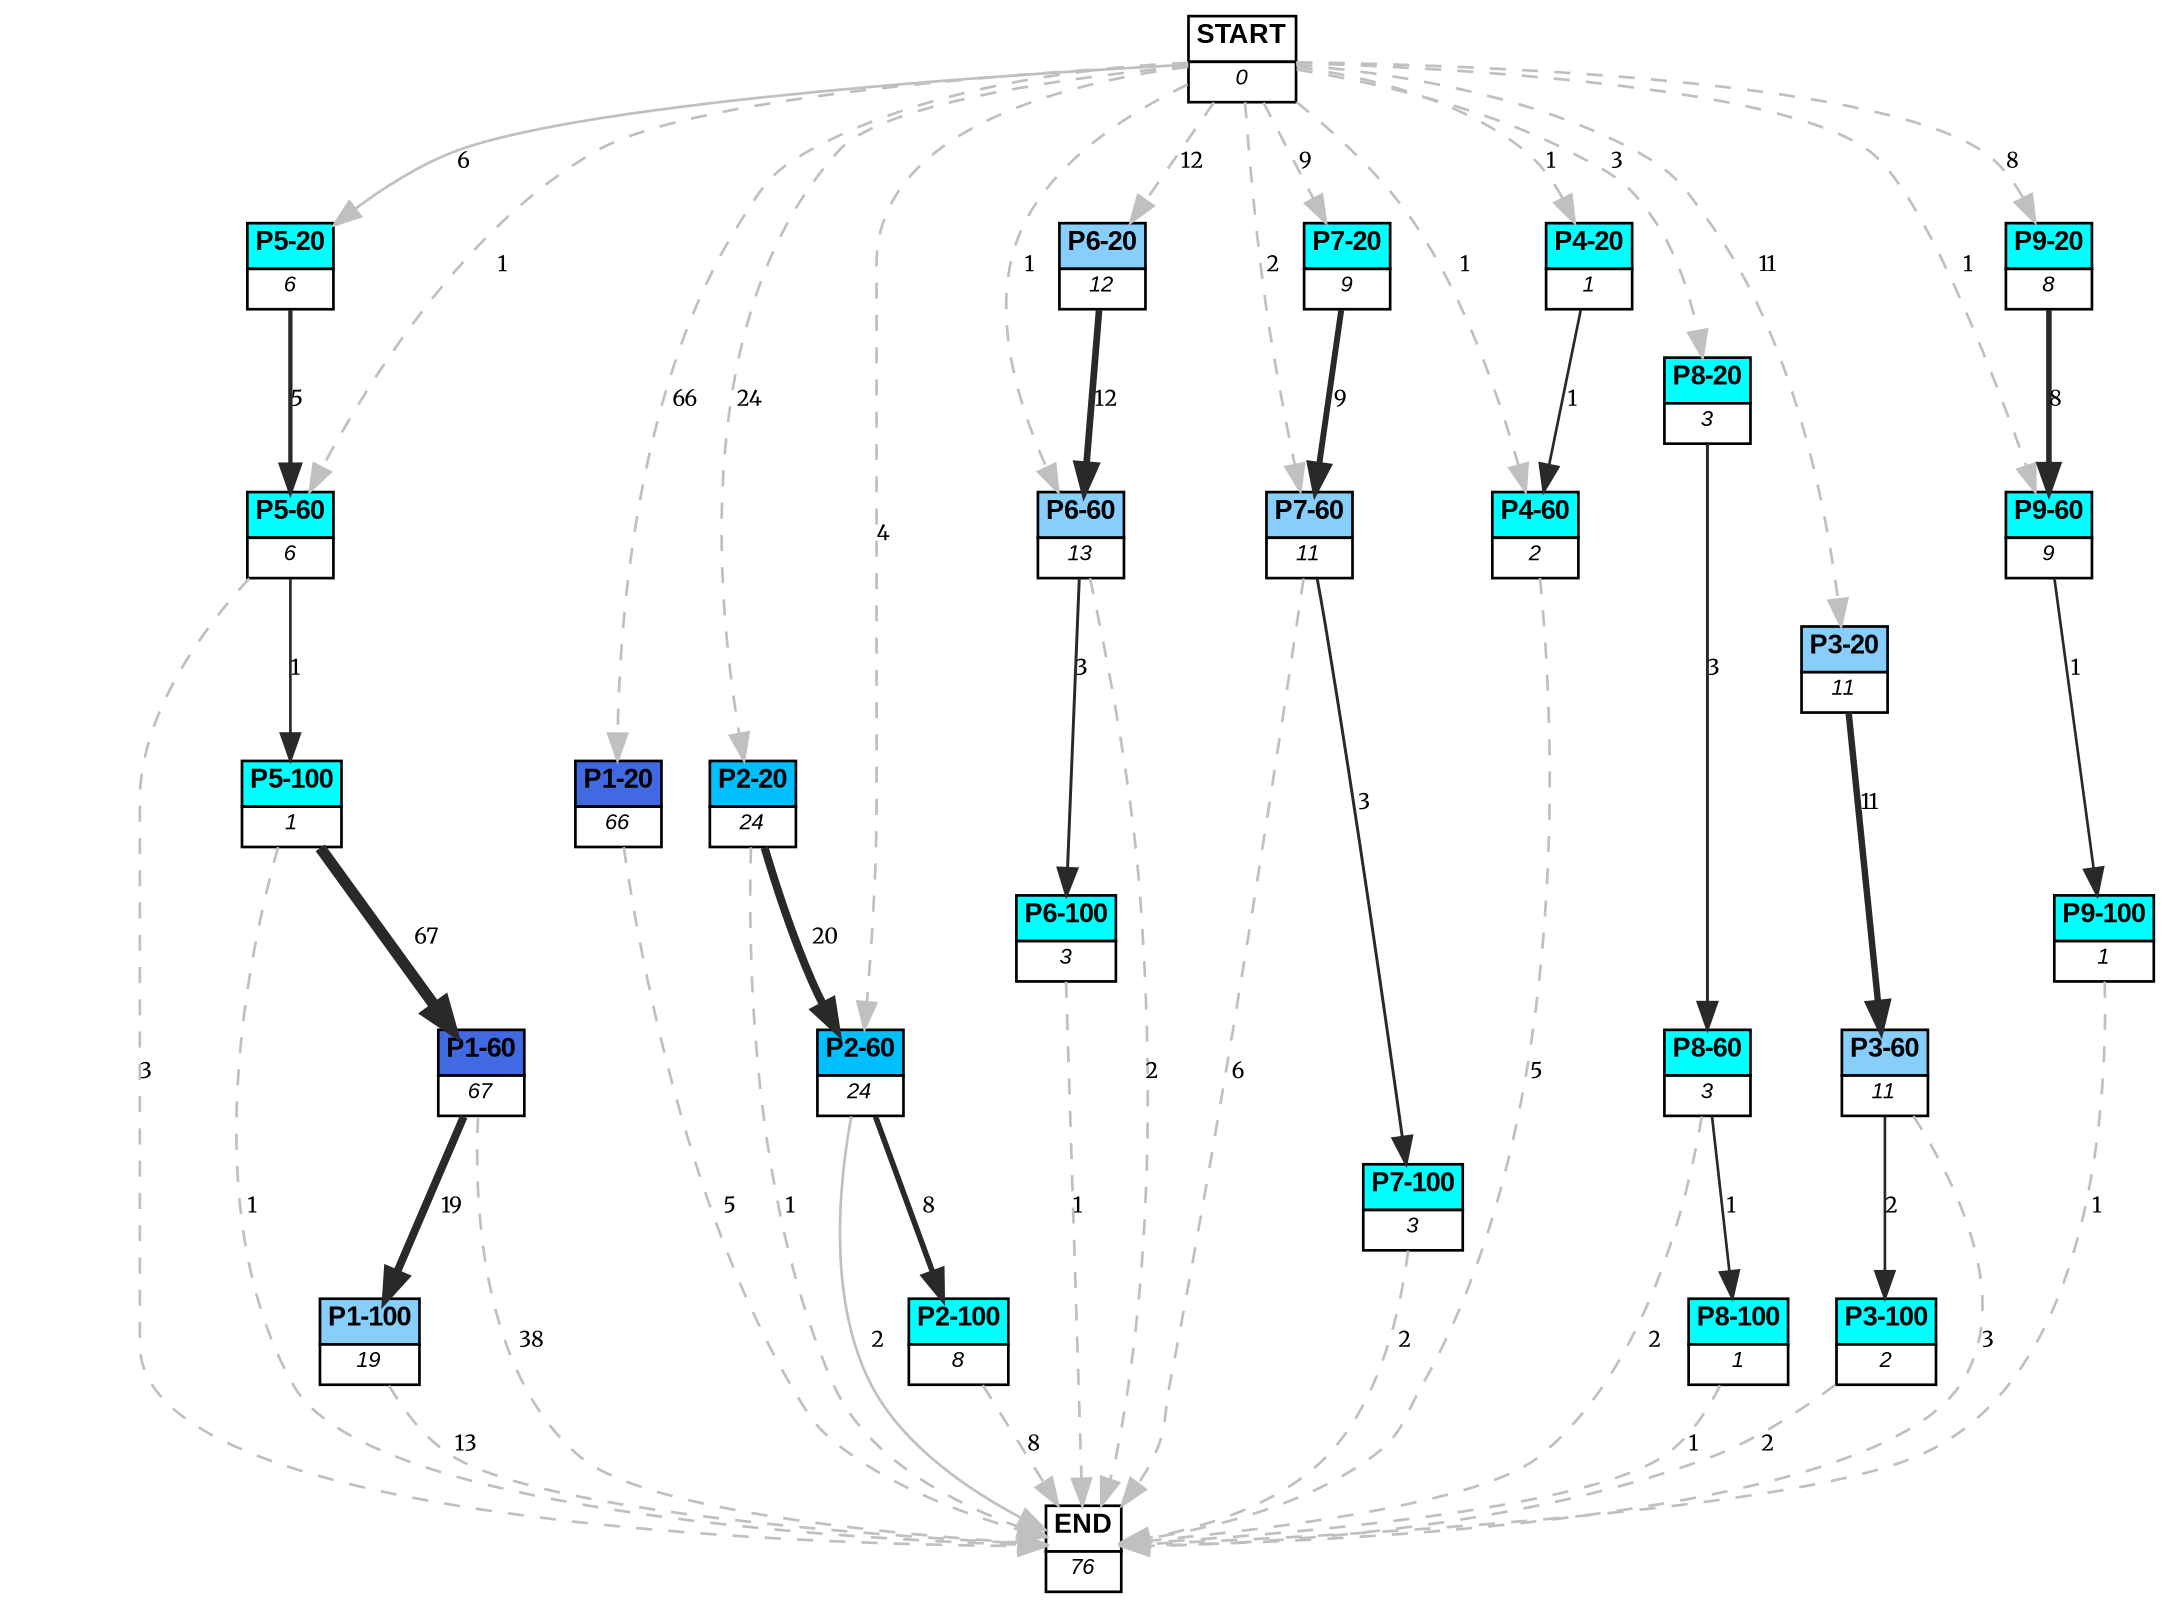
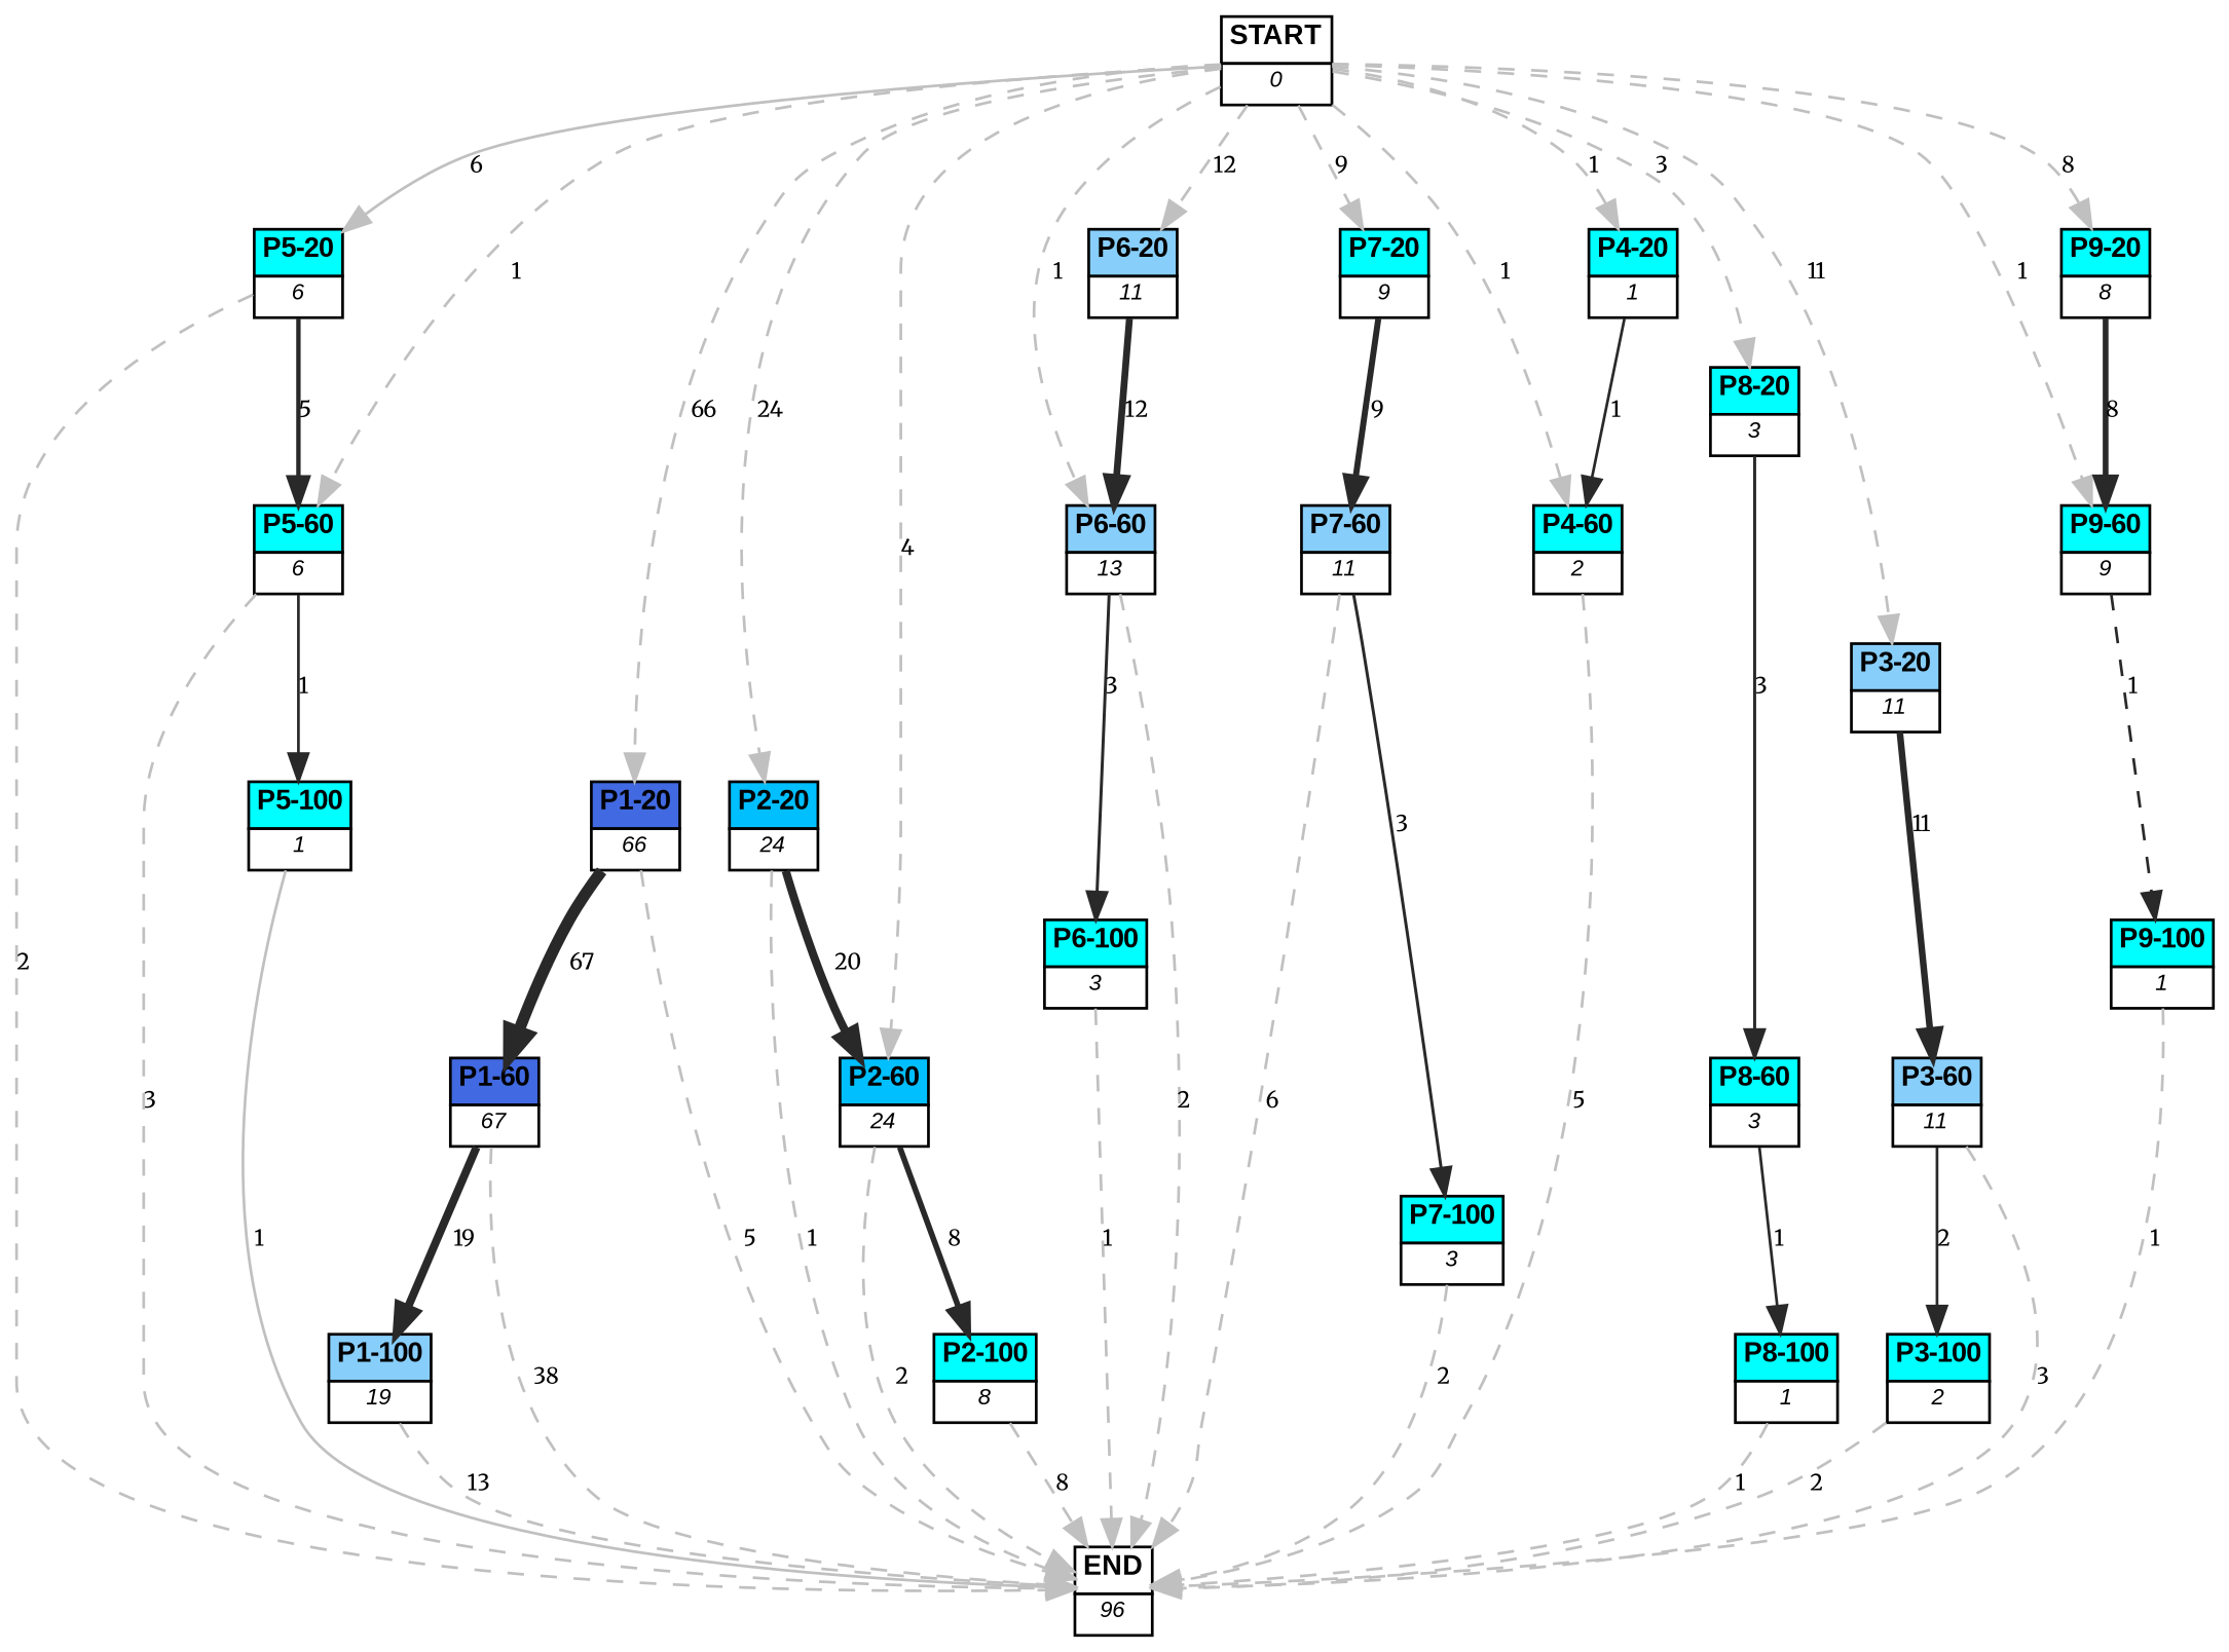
  digraph {
    fontname=Merriweather
    node [fontname=Merriweather shape=plain]
    edge [color=grey fontname=Merriweather fontsize=8 labelfloat=false style=dashed]
    n1 [label=<<table border="0" cellborder="1" cellspacing="0"><tr><td bgcolor="white"><FONT face="Arial" POINT-SIZE="10"><b>START</b></FONT></td></tr><tr><td bgcolor="white"><FONT face="Arial" POINT-SIZE="8"><i>0</i></FONT></td></tr></table>>]
    n2 [label=<<table border="0" cellborder="1" cellspacing="0"><tr><td bgcolor="royalblue"><FONT face="Arial" POINT-SIZE="10"><b>P1-20</b></FONT></td></tr><tr><td bgcolor="white"><FONT face="Arial" POINT-SIZE="8"><i>66</i></FONT></td></tr></table>>]
    n3 [label=<<table border="0" cellborder="1" cellspacing="0"><tr><td bgcolor="aqua"><FONT face="Arial" POINT-SIZE="10"><b>P5-20</b></FONT></td></tr><tr><td bgcolor="white"><FONT face="Arial" POINT-SIZE="8"><i>6</i></FONT></td></tr></table>>]
    n4 [label=<<table border="0" cellborder="1" cellspacing="0"><tr><td bgcolor="aqua"><FONT face="Arial" POINT-SIZE="10"><b>P5-60</b></FONT></td></tr><tr><td bgcolor="white"><FONT face="Arial" POINT-SIZE="8"><i>6</i></FONT></td></tr></table>>]
    n5 [label=<<table border="0" cellborder="1" cellspacing="0"><tr><td bgcolor="aqua"><FONT face="Arial" POINT-SIZE="10"><b>P8-20</b></FONT></td></tr><tr><td bgcolor="white"><FONT face="Arial" POINT-SIZE="8"><i>3</i></FONT></td></tr></table>>]
    n6 [label=<<table border="0" cellborder="1" cellspacing="0"><tr><td bgcolor="deepskyblue"><FONT face="Arial" POINT-SIZE="10"><b>P2-20</b></FONT></td></tr><tr><td bgcolor="white"><FONT face="Arial" POINT-SIZE="8"><i>24</i></FONT></td></tr></table>>]
    n7 [label=<<table border="0" cellborder="1" cellspacing="0"><tr><td bgcolor="deepskyblue"><FONT face="Arial" POINT-SIZE="10"><b>P2-60</b></FONT></td></tr><tr><td bgcolor="white"><FONT face="Arial" POINT-SIZE="8"><i>24</i></FONT></td></tr></table>>]
-   n8 [label=<<table border="0" cellborder="1" cellspacing="0"><tr><td bgcolor="lightskyblue"><FONT face="Arial" POINT-SIZE="10"><b>P6-20</b></FONT></td></tr><tr><td bgcolor="white"><FONT face="Arial" POINT-SIZE="8"><i>12</i></FONT></td></tr></table>>]
+   n8 [label=<<table border="0" cellborder="1" cellspacing="0"><tr><td bgcolor="lightskyblue"><FONT face="Arial" POINT-SIZE="10"><b>P6-20</b></FONT></td></tr><tr><td bgcolor="white"><FONT face="Arial" POINT-SIZE="8"><i>11</i></FONT></td></tr></table>>]
    n9 [label=<<table border="0" cellborder="1" cellspacing="0"><tr><td bgcolor="lightskyblue"><FONT face="Arial" POINT-SIZE="10"><b>P6-60</b></FONT></td></tr><tr><td bgcolor="white"><FONT face="Arial" POINT-SIZE="8"><i>13</i></FONT></td></tr></table>>]
    n10 [label=<<table border="0" cellborder="1" cellspacing="0"><tr><td bgcolor="aqua"><FONT face="Arial" POINT-SIZE="10"><b>P7-20</b></FONT></td></tr><tr><td bgcolor="white"><FONT face="Arial" POINT-SIZE="8"><i>9</i></FONT></td></tr></table>>]
    n11 [label=<<table border="0" cellborder="1" cellspacing="0"><tr><td bgcolor="lightskyblue"><FONT face="Arial" POINT-SIZE="10"><b>P7-60</b></FONT></td></tr><tr><td bgcolor="white"><FONT face="Arial" POINT-SIZE="8"><i>11</i></FONT></td></tr></table>>]
    n12 [label=<<table border="0" cellborder="1" cellspacing="0"><tr><td bgcolor="lightskyblue"><FONT face="Arial" POINT-SIZE="10"><b>P3-20</b></FONT></td></tr><tr><td bgcolor="white"><FONT face="Arial" POINT-SIZE="8"><i>11</i></FONT></td></tr></table>>]
    n13 [label=<<table border="0" cellborder="1" cellspacing="0"><tr><td bgcolor="aqua"><FONT face="Arial" POINT-SIZE="10"><b>P9-20</b></FONT></td></tr><tr><td bgcolor="white"><FONT face="Arial" POINT-SIZE="8"><i>8</i></FONT></td></tr></table>>]
    n14 [label=<<table border="0" cellborder="1" cellspacing="0"><tr><td bgcolor="aqua"><FONT face="Arial" POINT-SIZE="10"><b>P9-60</b></FONT></td></tr><tr><td bgcolor="white"><FONT face="Arial" POINT-SIZE="8"><i>9</i></FONT></td></tr></table>>]
    n15 [label=<<table border="0" cellborder="1" cellspacing="0"><tr><td bgcolor="aqua"><FONT face="Arial" POINT-SIZE="10"><b>P4-20</b></FONT></td></tr><tr><td bgcolor="white"><FONT face="Arial" POINT-SIZE="8"><i>1</i></FONT></td></tr></table>>]
    n16 [label=<<table border="0" cellborder="1" cellspacing="0"><tr><td bgcolor="aqua"><FONT face="Arial" POINT-SIZE="10"><b>P4-60</b></FONT></td></tr><tr><td bgcolor="white"><FONT face="Arial" POINT-SIZE="8"><i>2</i></FONT></td></tr></table>>]
    n17 [label=<<table border="0" cellborder="1" cellspacing="0"><tr><td bgcolor="royalblue"><FONT face="Arial" POINT-SIZE="10"><b>P1-60</b></FONT></td></tr><tr><td bgcolor="white"><FONT face="Arial" POINT-SIZE="8"><i>67</i></FONT></td></tr></table>>]
-   n18 [label=<<table border="0" cellborder="1" cellspacing="0"><tr><td bgcolor="white"><FONT face="Arial" POINT-SIZE="10"><b>END</b></FONT></td></tr><tr><td bgcolor="white"><FONT face="Arial" POINT-SIZE="8"><i>76</i></FONT></td></tr></table>>]
+   n18 [label=<<table border="0" cellborder="1" cellspacing="0"><tr><td bgcolor="white"><FONT face="Arial" POINT-SIZE="10"><b>END</b></FONT></td></tr><tr><td bgcolor="white"><FONT face="Arial" POINT-SIZE="8"><i>96</i></FONT></td></tr></table>>]
    n19 [label=<<table border="0" cellborder="1" cellspacing="0"><tr><td bgcolor="aqua"><FONT face="Arial" POINT-SIZE="10"><b>P5-100</b></FONT></td></tr><tr><td bgcolor="white"><FONT face="Arial" POINT-SIZE="8"><i>1</i></FONT></td></tr></table>>]
    n20 [label=<<table border="0" cellborder="1" cellspacing="0"><tr><td bgcolor="aqua"><FONT face="Arial" POINT-SIZE="10"><b>P8-60</b></FONT></td></tr><tr><td bgcolor="white"><FONT face="Arial" POINT-SIZE="8"><i>3</i></FONT></td></tr></table>>]
    n21 [label=<<table border="0" cellborder="1" cellspacing="0"><tr><td bgcolor="aqua"><FONT face="Arial" POINT-SIZE="10"><b>P2-100</b></FONT></td></tr><tr><td bgcolor="white"><FONT face="Arial" POINT-SIZE="8"><i>8</i></FONT></td></tr></table>>]
    n22 [label=<<table border="0" cellborder="1" cellspacing="0"><tr><td bgcolor="aqua"><FONT face="Arial" POINT-SIZE="10"><b>P6-100</b></FONT></td></tr><tr><td bgcolor="white"><FONT face="Arial" POINT-SIZE="8"><i>3</i></FONT></td></tr></table>>]
    n23 [label=<<table border="0" cellborder="1" cellspacing="0"><tr><td bgcolor="aqua"><FONT face="Arial" POINT-SIZE="10"><b>P7-100</b></FONT></td></tr><tr><td bgcolor="white"><FONT face="Arial" POINT-SIZE="8"><i>3</i></FONT></td></tr></table>>]
    n24 [label=<<table border="0" cellborder="1" cellspacing="0"><tr><td bgcolor="lightskyblue"><FONT face="Arial" POINT-SIZE="10"><b>P3-60</b></FONT></td></tr><tr><td bgcolor="white"><FONT face="Arial" POINT-SIZE="8"><i>11</i></FONT></td></tr></table>>]
    n25 [label=<<table border="0" cellborder="1" cellspacing="0"><tr><td bgcolor="aqua"><FONT face="Arial" POINT-SIZE="10"><b>P9-100</b></FONT></td></tr><tr><td bgcolor="white"><FONT face="Arial" POINT-SIZE="8"><i>1</i></FONT></td></tr></table>>]
    n26 [label=<<table border="0" cellborder="1" cellspacing="0"><tr><td bgcolor="lightskyblue"><FONT face="Arial" POINT-SIZE="10"><b>P1-100</b></FONT></td></tr><tr><td bgcolor="white"><FONT face="Arial" POINT-SIZE="8"><i>19</i></FONT></td></tr></table>>]
    n27 [label=<<table border="0" cellborder="1" cellspacing="0"><tr><td bgcolor="aqua"><FONT face="Arial" POINT-SIZE="10"><b>P8-100</b></FONT></td></tr><tr><td bgcolor="white"><FONT face="Arial" POINT-SIZE="8"><i>1</i></FONT></td></tr></table>>]
    n28 [label=<<table border="0" cellborder="1" cellspacing="0"><tr><td bgcolor="aqua"><FONT face="Arial" POINT-SIZE="10"><b>P3-100</b></FONT></td></tr><tr><td bgcolor="white"><FONT face="Arial" POINT-SIZE="8"><i>2</i></FONT></td></tr></table>>]
    n1 -> n2 [label=66]
    n1 -> n3 [label=6 style=solid]
    n1 -> n4 [label=1]
    n1 -> n5 [label=3]
    n1 -> n6 [label=24]
    n1 -> n7 [label=4]
    n1 -> n8 [label=12]
    n1 -> n9 [label=1]
    n1 -> n10 [label=9]
-   n1 -> n11 [label=2]
    n1 -> n12 [label=11]
    n1 -> n13 [label=8]
    n1 -> n14 [label=1]
    n1 -> n15 [label=1]
    n1 -> n16 [label=1]
-   n19 -> n17 [color=grey16 label=67 penwidth=4.20469261939097 style=""]
+   n2 -> n17 [color=grey16 label=67 penwidth=4.20469261939097 style=""]
    n2 -> n18 [label=5]
    n3 -> n4 [color=grey16 label=5 penwidth=1.6094379124341 style=""]
    n4 -> n18 [label=3]
    n4 -> n19 [color=grey16 label=1 penwidth=1 style=""]
    n5 -> n20 [color=grey16 label=3 penwidth=1.09861228866811 style=""]
    n6 -> n7 [color=grey16 label=20 penwidth=2.99573227355399 style=""]
    n6 -> n18 [label=1]
-   n7 -> n18 [label=2 style=solid]
+   n7 -> n18 [label=2]
    n7 -> n21 [color=grey16 label=8 penwidth=2.07944154167984 style=""]
    n8 -> n9 [color=grey16 label=12 penwidth=2.484906649788 style=""]
    n9 -> n18 [label=2]
    n9 -> n22 [color=grey16 label=3 penwidth=1.09861228866811 style=""]
    n10 -> n11 [color=grey16 label=9 penwidth=2.19722457733622 style=""]
    n11 -> n18 [label=6]
    n11 -> n23 [color=grey16 label=3 penwidth=1.09861228866811 style=""]
    n12 -> n24 [color=grey16 label=11 penwidth=2.39789527279837 style=""]
    n13 -> n14 [color=grey16 label=8 penwidth=2.07944154167984 style=""]
-   n14 -> n25 [color=grey16 label=1 penwidth=1 style=""]
+   n14 -> n25 [color=grey16 label=1 penwidth=1]
    n15 -> n16 [color=grey16 label=1 penwidth=1 style=""]
    n16 -> n18 [label=5]
    n17 -> n18 [label=38]
    n17 -> n26 [color=grey16 label=19 penwidth=2.94443897916644 style=""]
-   n19 -> n18 [label=1]
-   n20 -> n18 [label=2]
+   n19 -> n18 [label=1 style=solid]
+   n3 -> n18 [label=2]
    n20 -> n27 [color=grey16 label=1 penwidth=1 style=""]
    n21 -> n18 [label=8]
    n22 -> n18 [label=1]
    n23 -> n18 [label=2]
    n24 -> n18 [label=3]
    n24 -> n28 [color=grey16 label=2 penwidth=1 style=""]
    n25 -> n18 [label=1]
    n26 -> n18 [label=13]
    n27 -> n18 [label=1]
    n28 -> n18 [label=2]
  }
